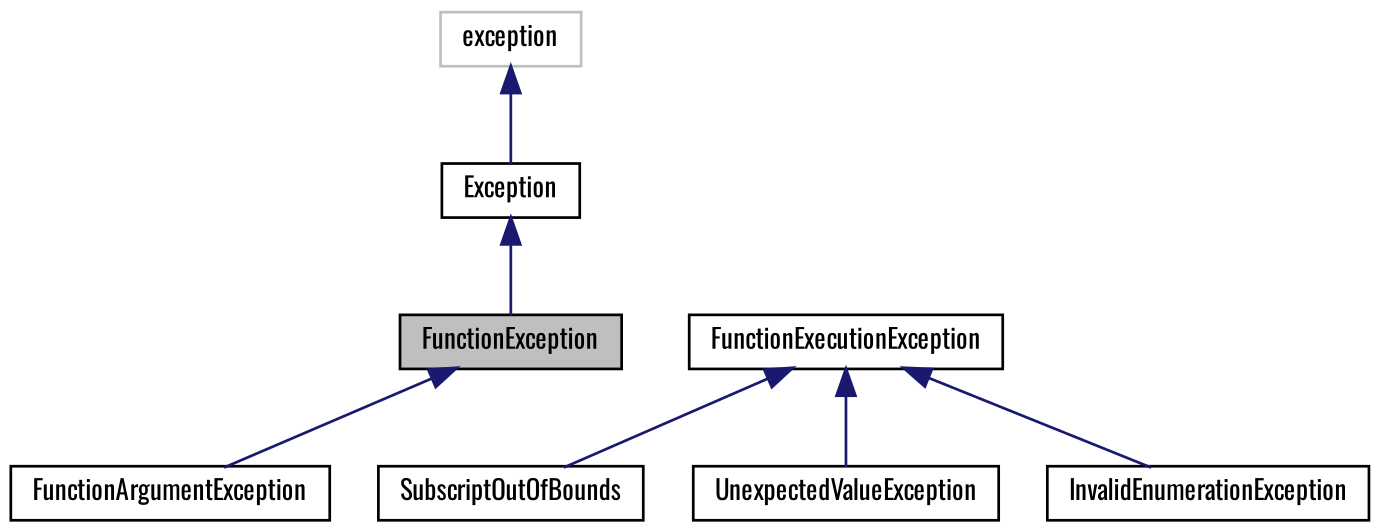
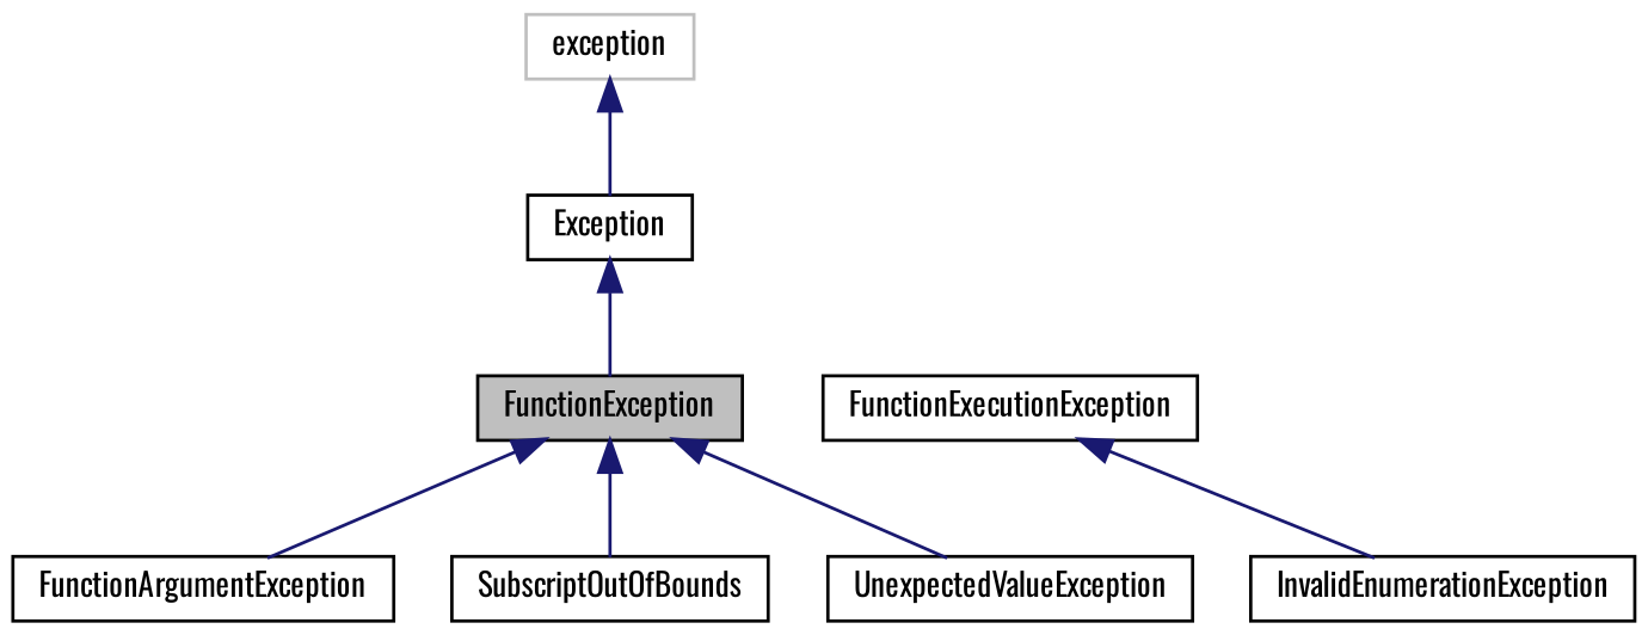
  digraph {
    fontname=Oswald
    rankdir=TB
    node [color=black fillcolor=white fontname=Oswald fontsize=10 shape=record style=filled]
    edge [color=midnightblue dir=back fontname=Oswald fontsize=10 labelfontname=Helvetica labelfontsize=10 style=solid]
    n1 [fillcolor=grey75 fontcolor=black height=0.2 label=FunctionException width=0.4]
    n2 [height=0.2 label=FunctionArgumentException width=0.4]
    n3 [height=0.2 label=FunctionExecutionException width=0.4]
    n4 [height=0.2 label=InvalidEnumerationException width=0.4]
    n5 [height=0.2 label=SubscriptOutOfBounds width=0.4]
    n6 [height=0.2 label=UnexpectedValueException width=0.4]
    n7 [height=0.2 label=Exception width=0.4]
    n8 [color=grey75 height=0.2 label=exception width=0.4]
    n1 -> n2
    n3 -> n4
-   n3 -> n5
-   n3 -> n6
+   n1 -> n5
+   n1 -> n6
    n7 -> n1
    n8 -> n7
  }
